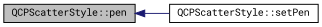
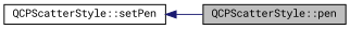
  digraph {
    rankdir=LR
    fontname="Roboto Mono"
    node [color=black fontname="Roboto Mono" fontsize=10 shape=record style=filled]
    n1 [fillcolor=grey75 fontcolor=black height=0.2 label="QCPScatterStyle::pen" width=0.4]
    n2 [fillcolor=white height=0.2 label="QCPScatterStyle::setPen" width=0.4]
-   n1 -> n2 [color=midnightblue dir=back fontname="Roboto Mono" fontsize=10 labelfontname=Helvetica labelfontsize=10 style=solid]
+   n2 -> n1 [color=midnightblue dir=back fontname="Roboto Mono" fontsize=10 labelfontname=Helvetica labelfontsize=10 style=solid]
  }
